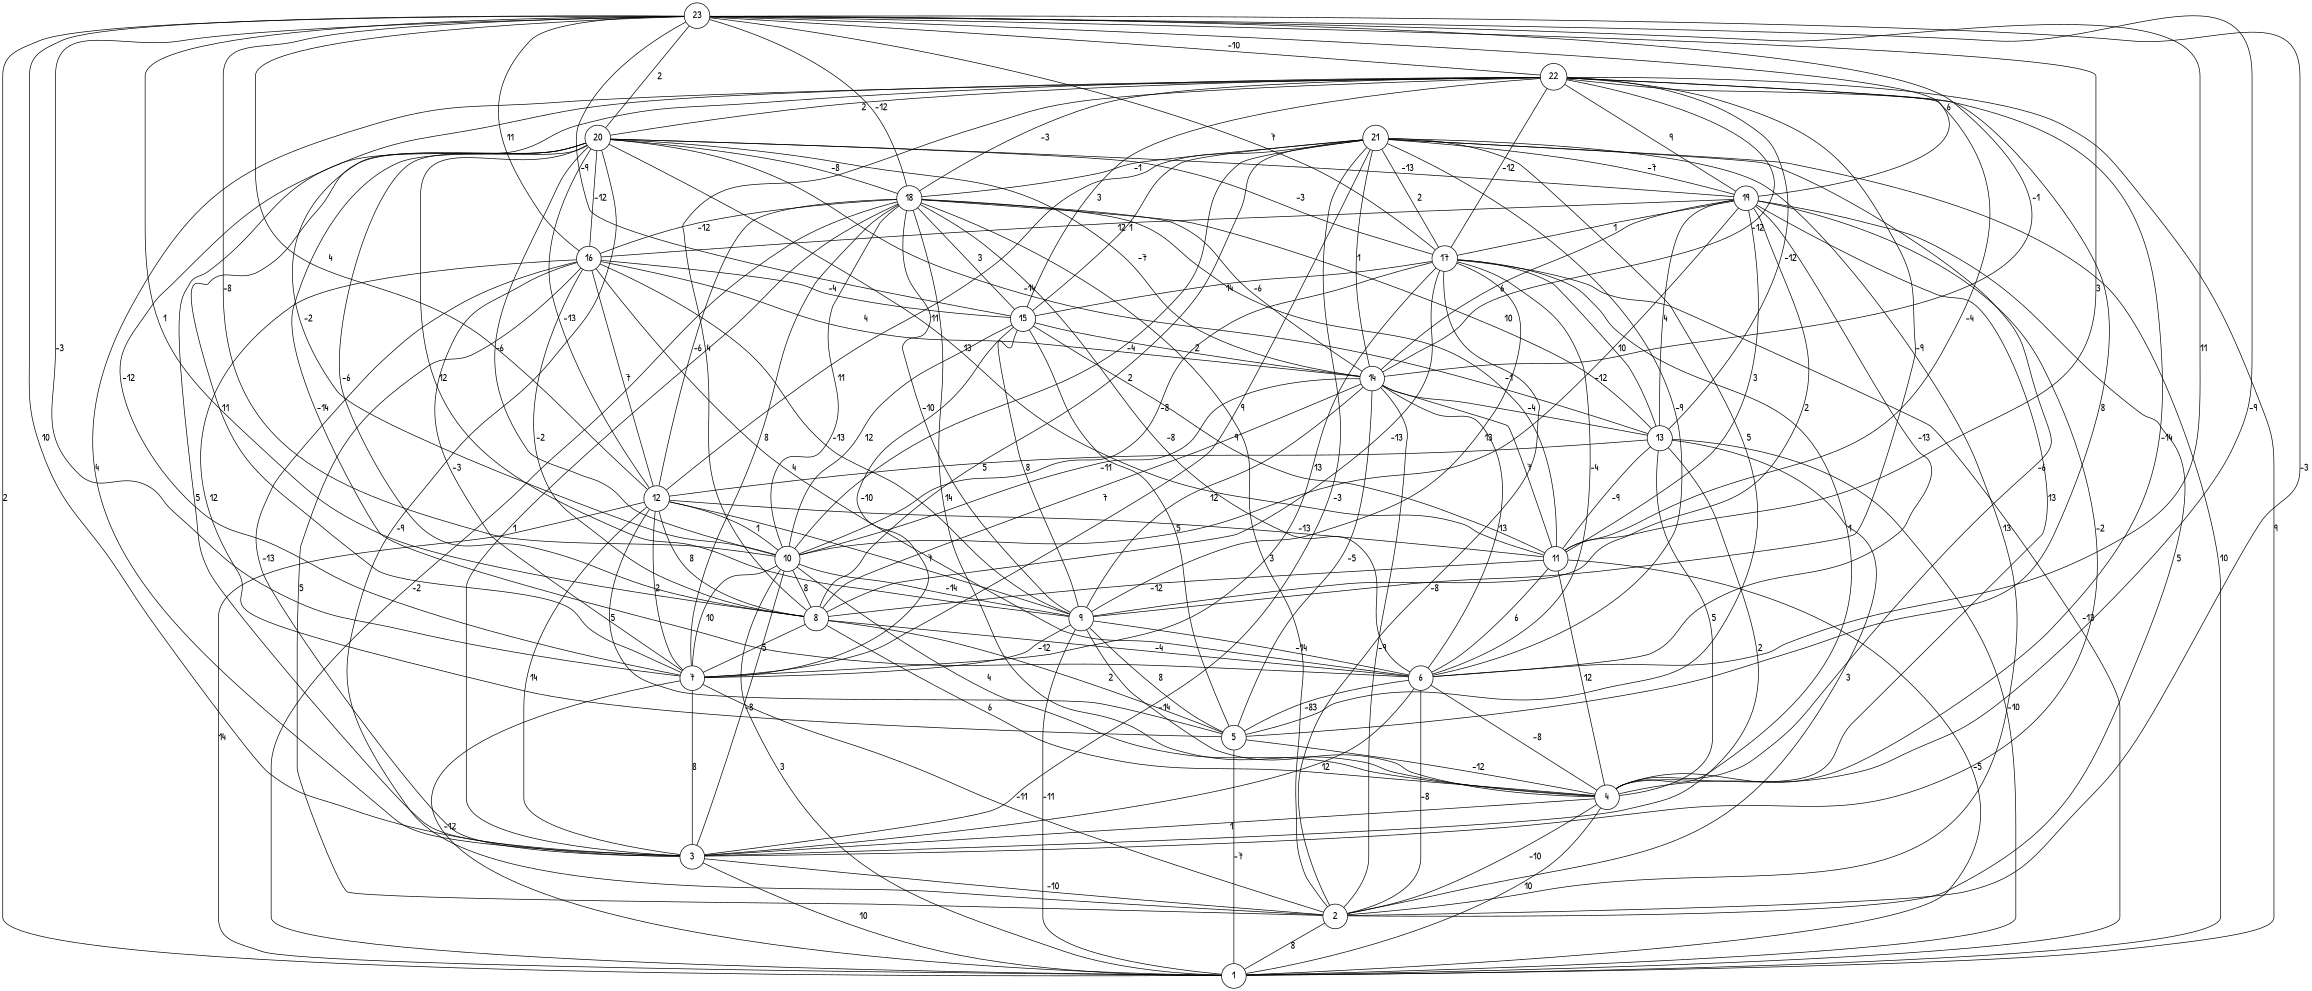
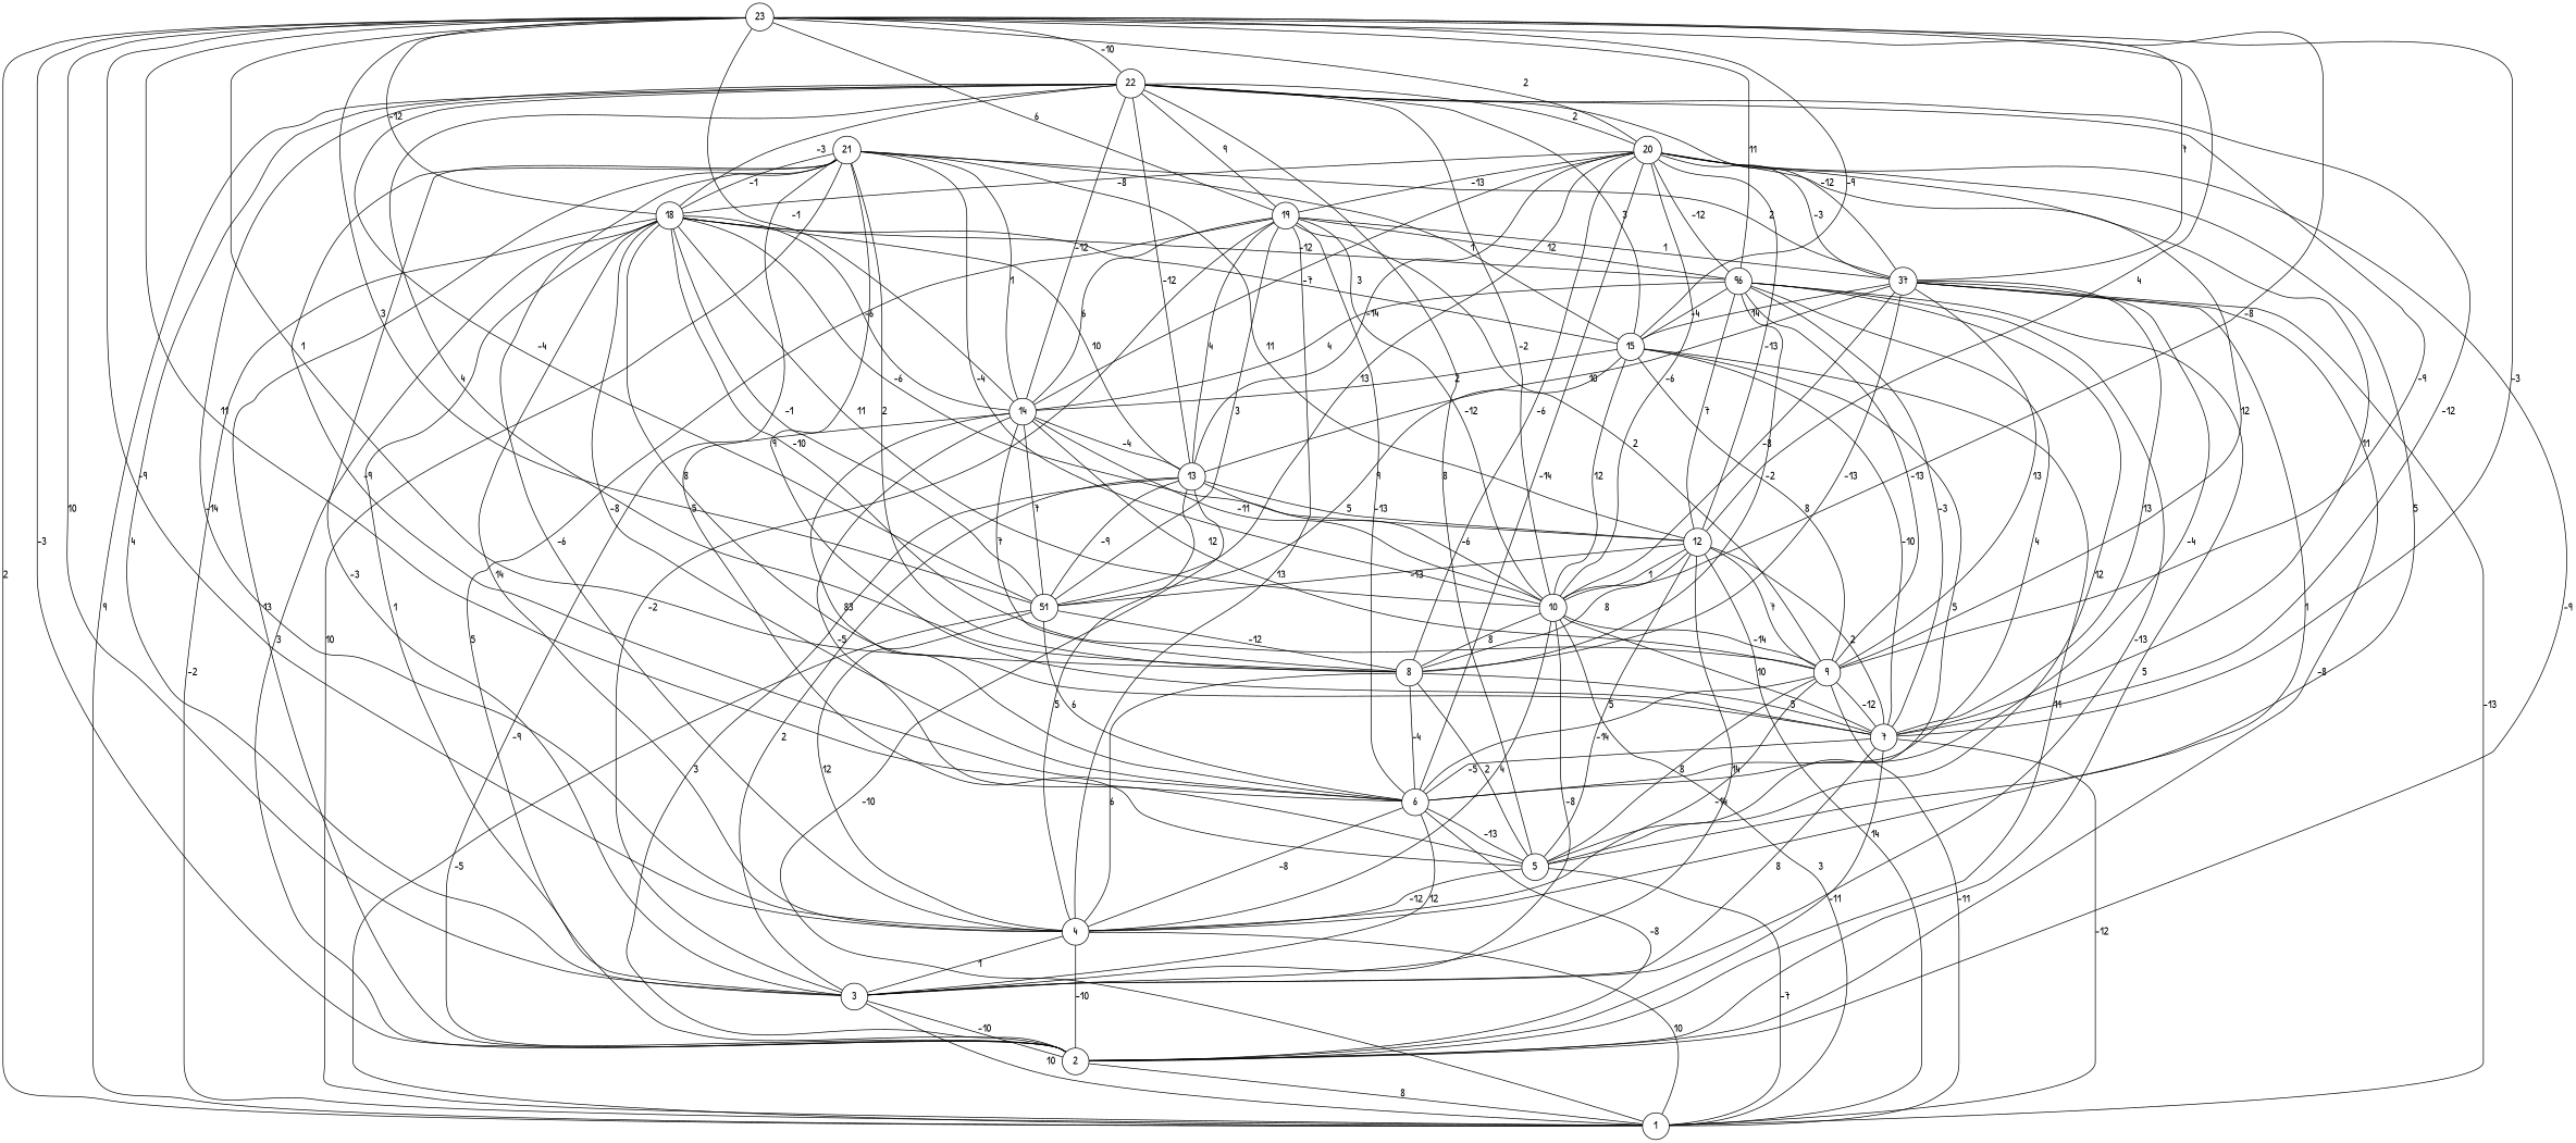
  graph {
    fontname="Patrick Hand"
    node [fontname="Patrick Hand" shape=circle]
    edge [fontname="Patrick Hand"]
    23
    1
    2
    3
    4
    6
    7
    8
    10
-   11
+   11 [label=51]
    12
    14
    15
-   16
-   17
+   16 [label=96]
+   17 [label=37]
    18
    19
    20
    22
    5
    9
    13
    21
    23 -- 1 [label=2]
    23 -- 2 [label=-3]
    23 -- 3 [label=10]
    23 -- 4 [label=-9]
    23 -- 6 [label=11]
    23 -- 7 [label=-3]
    23 -- 8 [label=1]
    23 -- 10 [label=-8]
    23 -- 11 [label=3]
    23 -- 12 [label=4]
    23 -- 14 [label=-1]
    23 -- 15 [label=-9]
    23 -- 16 [label=11]
    23 -- 17 [label=7]
    23 -- 18 [label=-12]
    23 -- 19 [label=6]
    23 -- 20 [label=2]
    23 -- 22 [label=-10]
    2 -- 1 [label=8]
    3 -- 1 [label=10]
    3 -- 2 [label=-10]
    4 -- 1 [label=10]
    4 -- 2 [label=-10]
    4 -- 3 [label=1]
    6 -- 2 [label=-8]
    6 -- 3 [label=12]
    6 -- 4 [label=-8]
-   6 -- 5 [label=-83]
+   6 -- 5 [label=-13]
    7 -- 1 [label=-12]
    7 -- 2 [label=-11]
    7 -- 3 [label=8]
+   7 -- 6 [label=-5]
    8 -- 4 [label=6]
    8 -- 6 [label=-4]
    8 -- 7 [label=5]
    8 -- 5 [label=2]
    10 -- 1 [label=3]
    10 -- 3 [label=-8]
    10 -- 4 [label=4]
    10 -- 7 [label=10]
    10 -- 8 [label=8]
    10 -- 9 [label=-14]
    11 -- 1 [label=-5]
    11 -- 4 [label=12]
    11 -- 6 [label=6]
    11 -- 8 [label=-12]
    12 -- 1 [label=14]
    12 -- 3 [label=14]
    12 -- 7 [label=2]
    12 -- 8 [label=8]
    12 -- 10 [label=1]
    12 -- 11 [label=-13]
    12 -- 5 [label=5]
    12 -- 9 [label=7]
    14 -- 2 [label=-9]
-   14 -- 6 [label=13]
+   14 -- 6 [label=83]
    14 -- 8 [label=7]
    14 -- 10 [label=-11]
    14 -- 11 [label=7]
    14 -- 5 [label=-5]
    14 -- 9 [label=12]
    14 -- 13 [label=-4]
+   15 -- 2 [label=11]
    15 -- 7 [label=-10]
    15 -- 10 [label=12]
    15 -- 11 [label=9]
    15 -- 14 [label=2]
    15 -- 5 [label=5]
    15 -- 9 [label=8]
    16 -- 2 [label=5]
    16 -- 3 [label=-13]
    16 -- 6 [label=4]
    16 -- 7 [label=-3]
    16 -- 8 [label=-2]
    16 -- 12 [label=7]
    16 -- 14 [label=4]
    16 -- 15 [label=-4]
    16 -- 5 [label=12]
    16 -- 9 [label=-13]
    17 -- 1 [label=-13]
    17 -- 2 [label=-8]
    17 -- 4 [label=1]
    17 -- 6 [label=-4]
    17 -- 7 [label=13]
    17 -- 8 [label=-13]
    17 -- 10 [label=-8]
    17 -- 15 [label=14]
    17 -- 9 [label=13]
    17 -- 13 [label=10]
    18 -- 1 [label=-2]
    18 -- 2 [label=3]
    18 -- 3 [label=1]
    18 -- 4 [label=14]
    18 -- 6 [label=-8]
    18 -- 7 [label=8]
    18 -- 10 [label=11]
    18 -- 11 [label=-1]
    18 -- 12 [label=-6]
    18 -- 14 [label=-6]
    18 -- 15 [label=3]
    18 -- 16 [label=-12]
    18 -- 9 [label=-10]
    18 -- 13 [label=10]
    19 -- 2 [label=5]
    19 -- 3 [label=-2]
    19 -- 4 [label=13]
    19 -- 6 [label=-13]
    19 -- 10 [label=-12]
    19 -- 11 [label=3]
    19 -- 14 [label=6]
    19 -- 16 [label=12]
    19 -- 17 [label=1]
    19 -- 9 [label=2]
    19 -- 13 [label=4]
    20 -- 2 [label=-9]
-   20 -- 3 [label=5]
+   20 -- 5 [label=5]
    20 -- 6 [label=-14]
    20 -- 7 [label=11]
    20 -- 8 [label=-6]
    20 -- 10 [label=-6]
    20 -- 11 [label=13]
    20 -- 12 [label=-13]
    20 -- 14 [label=-7]
    20 -- 16 [label=-12]
    20 -- 17 [label=-3]
    20 -- 18 [label=-8]
    20 -- 19 [label=-13]
    20 -- 9 [label=12]
    20 -- 13 [label=-14]
    22 -- 1 [label=9]
    22 -- 3 [label=4]
    22 -- 4 [label=-14]
    22 -- 7 [label=-12]
    22 -- 8 [label=4]
    22 -- 10 [label=-2]
    22 -- 11 [label=-4]
    22 -- 14 [label=-12]
    22 -- 15 [label=3]
    22 -- 17 [label=-12]
    22 -- 18 [label=-3]
    22 -- 19 [label=9]
    22 -- 20 [label=2]
    22 -- 5 [label=8]
    22 -- 9 [label=-9]
    22 -- 13 [label=-12]
    5 -- 1 [label=-7]
    5 -- 4 [label=-12]
    9 -- 1 [label=-11]
    9 -- 4 [label=-14]
    9 -- 6 [label=-14]
    9 -- 7 [label=-12]
    9 -- 5 [label=8]
    13 -- 1 [label=-10]
    13 -- 2 [label=3]
    13 -- 3 [label=2]
    13 -- 4 [label=5]
+   13 -- 10 [label=-6]
    13 -- 11 [label=-9]
    13 -- 12 [label=5]
    21 -- 1 [label=10]
    21 -- 2 [label=13]
    21 -- 3 [label=-3]
    21 -- 4 [label=-6]
    21 -- 6 [label=-9]
    21 -- 7 [label=9]
    21 -- 8 [label=2]
    21 -- 10 [label=-4]
    21 -- 12 [label=11]
    21 -- 14 [label=1]
    21 -- 15 [label=1]
    21 -- 17 [label=2]
    21 -- 18 [label=-1]
-   21 -- 19 [label=-7]
    21 -- 5 [label=5]
  }
